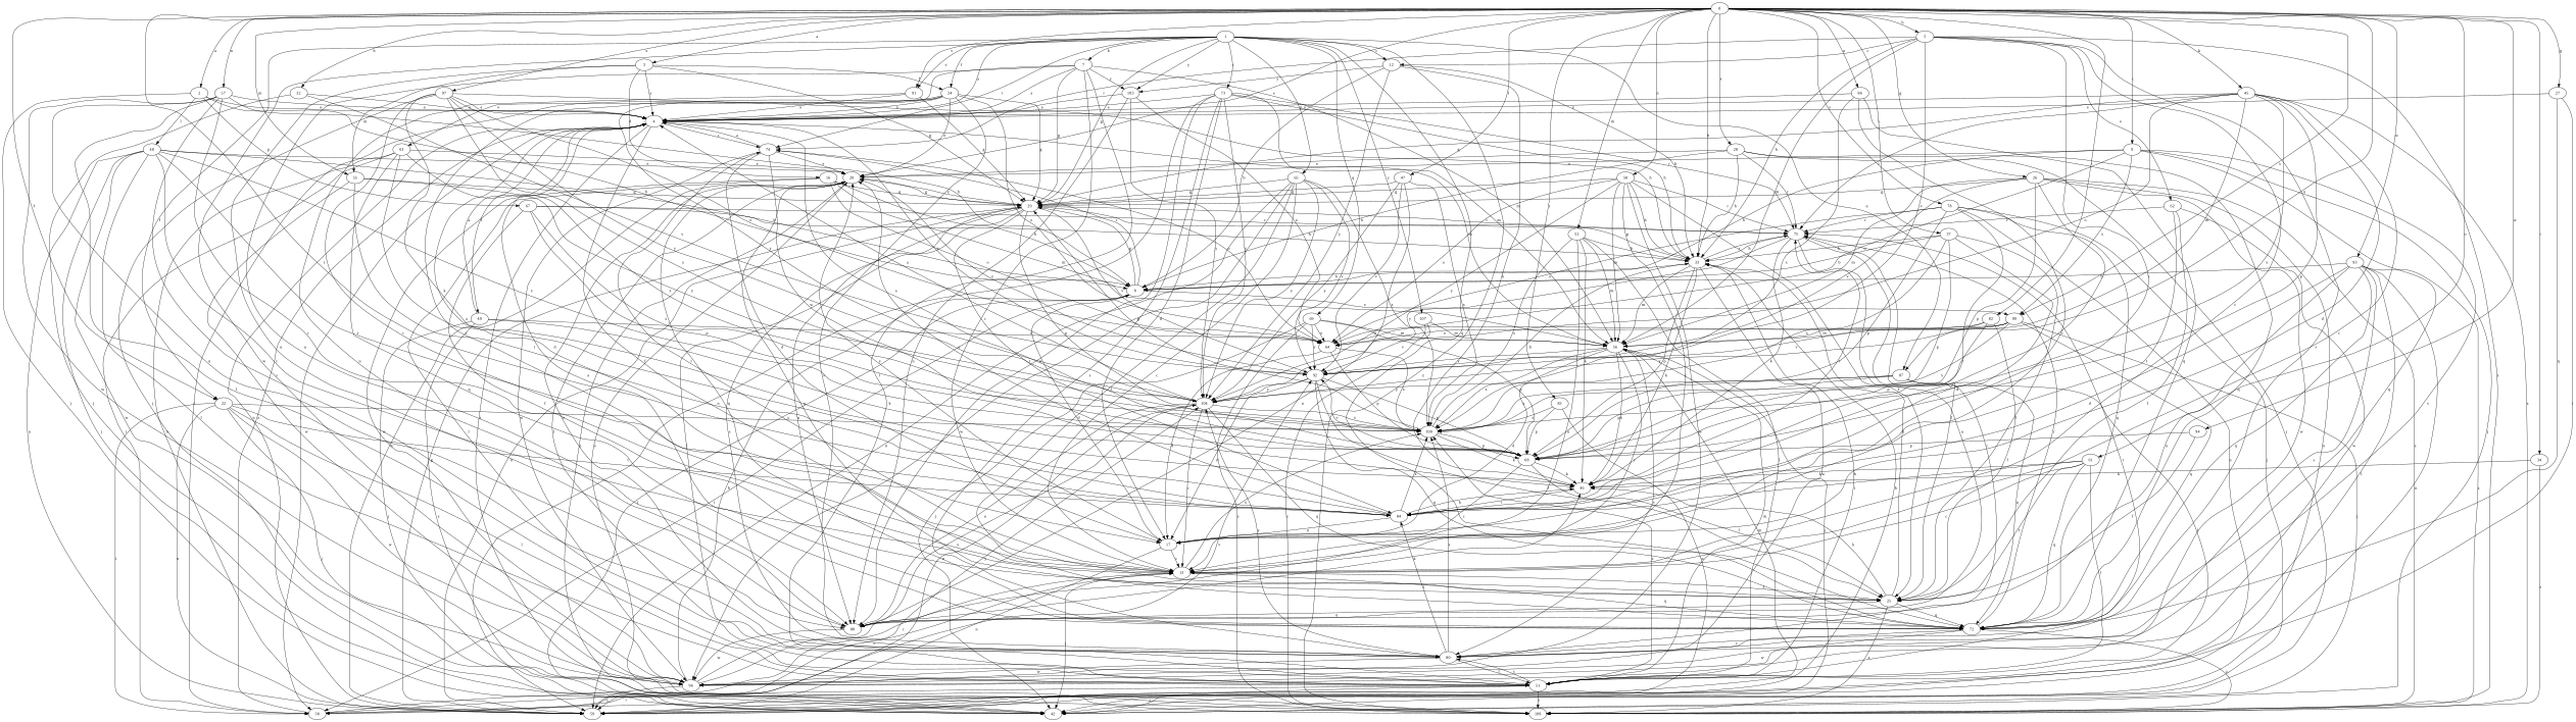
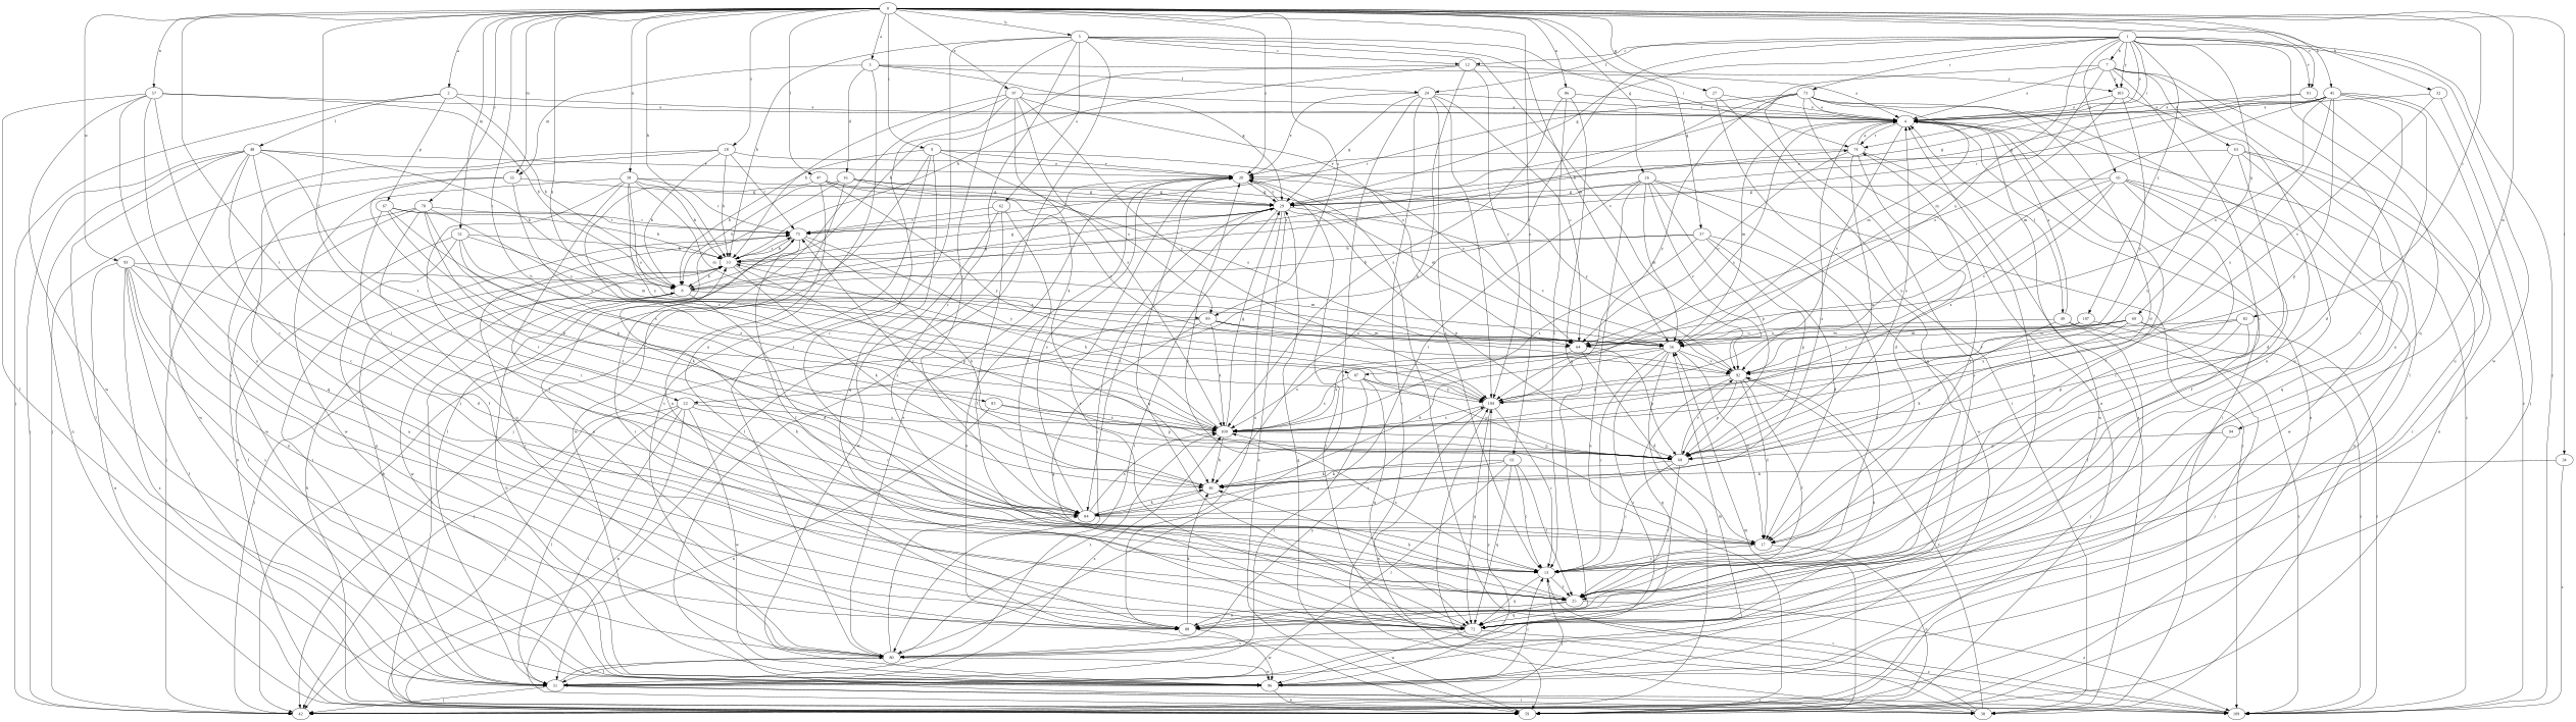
  strict digraph {
    fontname="Liberation Serif"
    node [fontname="Liberation Serif"]
    edge [fontname="Liberation Serif"]
    0
    2
    3
    5
    9
    20
    22
    26
    27
    32
    33
    34
    37
    45
    47
    52
    55
    57
    58
    61
    78
    82
    83
    84
    86
    87
    91
    93
    94
    97
    n31 [label=28]
    99
    4
    8
    42
    48
    67
    24
    29
    16
    88
    12
    74
    109
    56
    92
    13
    62
    80
    72
    64
    59
    51
    96
    38
    100
    68
    46
    75
    25
    17
    104
    1
    7
    65
    69
    73
    103
    107
    49
    63
    0 -> 2 [label=a]
    0 -> 3 [label=a]
    0 -> 5 [label=b]
    0 -> 9 [label=c]
    0 -> 20 [label=e]
    0 -> 22 [label=f]
    0 -> 26 [label=g]
    0 -> 27 [label=g]
    0 -> 32 [label=h]
    0 -> 33 [label=h]
    0 -> 34 [label=i]
    0 -> 37 [label=i]
    0 -> 45 [label=k]
    0 -> 47 [label=l]
    0 -> 52 [label=m]
    0 -> 55 [label=m]
    0 -> 57 [label=n]
    0 -> 58 [label=n]
    0 -> 61 [label=o]
    0 -> 78 [label=s]
    0 -> 82 [label=t]
    0 -> 83 [label=t]
    0 -> 84 [label=t]
    0 -> 86 [label=u]
    0 -> 87 [label=u]
    0 -> 91 [label=v]
    0 -> 93 [label=w]
    0 -> 94 [label=w]
    0 -> 97 [label=x]
    0 -> n31 [label=x]
    0 -> 99 [label=x]
    2 -> 4 [label=a]
    2 -> 8 [label=b]
    2 -> 42 [label=j]
    2 -> 48 [label=l]
    2 -> 67 [label=p]
    3 -> 55 [label=m]
    3 -> 4 [label=a]
    3 -> 24 [label=f]
    3 -> 29 [label=g]
    3 -> 16 [label=d]
    3 -> 88 [label=u]
    5 -> 33 [label=h]
    5 -> 84 [label=t]
    5 -> 12 [label=c]
    5 -> 74 [label=r]
    5 -> 109 [label=z]
    5 -> 56 [label=m]
    5 -> 92 [label=v]
    5 -> 13 [label=c]
    5 -> 62 [label=o]
    5 -> 80 [label=s]
    9 -> 20 [label=e]
    9 -> 99 [label=x]
    9 -> 8 [label=b]
    9 -> 42 [label=j]
    9 -> 80 [label=s]
    9 -> 72 [label=q]
    9 -> 64 [label=o]
    20 -> 29 [label=g]
    20 -> 109 [label=z]
    20 -> 72 [label=q]
    20 -> 59 [label=n]
    20 -> 51 [label=l]
    22 -> 84 [label=t]
    22 -> 42 [label=j]
    22 -> 59 [label=n]
    22 -> 51 [label=l]
    22 -> 96 [label=w]
    22 -> 38 [label=i]
    22 -> 100 [label=x]
    26 -> 84 [label=t]
    26 -> 29 [label=g]
    26 -> 109 [label=z]
    26 -> 56 [label=m]
    26 -> 92 [label=v]
    26 -> 59 [label=n]
    26 -> 96 [label=w]
    26 -> 68 [label=p]
    27 -> 4 [label=a]
    27 -> 72 [label=q]
    27 -> 38 [label=i]
    32 -> 4 [label=a]
    32 -> 42 [label=j]
    32 -> 92 [label=v]
    33 -> 8 [label=b]
    33 -> 29 [label=g]
    33 -> 56 [label=m]
    33 -> 96 [label=w]
    33 -> 68 [label=p]
    33 -> 46 [label=k]
    33 -> 75 [label=r]
    34 -> 109 [label=z]
    34 -> 46 [label=k]
    37 -> 33 [label=h]
    37 -> 8 [label=b]
    37 -> 100 [label=x]
    37 -> 68 [label=p]
    37 -> 25 [label=f]
    37 -> 17 [label=d]
    45 -> 4 [label=a]
    45 -> 29 [label=g]
    45 -> 109 [label=z]
    45 -> 56 [label=m]
    45 -> 13 [label=c]
    45 -> 64 [label=o]
    45 -> 100 [label=x]
    45 -> 68 [label=p]
    45 -> 75 [label=r]
    45 -> 17 [label=d]
    47 -> 29 [label=g]
    47 -> 88 [label=u]
    47 -> 92 [label=v]
    47 -> 100 [label=x]
    47 -> 104 [label=y]
    52 -> 33 [label=h]
    52 -> 88 [label=u]
    52 -> 56 [label=m]
    52 -> 51 [label=l]
    52 -> 100 [label=x]
    52 -> 46 [label=k]
    55 -> 84 [label=t]
    55 -> 29 [label=g]
    55 -> 96 [label=w]
    55 -> 104 [label=y]
    57 -> 4 [label=a]
    57 -> 8 [label=b]
    57 -> 88 [label=u]
    57 -> 13 [label=c]
    57 -> 80 [label=s]
    57 -> 51 [label=l]
    57 -> 96 [label=w]
    58 -> 33 [label=h]
    58 -> 29 [label=g]
    58 -> 56 [label=m]
    58 -> 13 [label=c]
    58 -> 64 [label=o]
    58 -> 96 [label=w]
    58 -> 75 [label=r]
    58 -> 25 [label=f]
    58 -> 104 [label=y]
    61 -> 84 [label=t]
    61 -> 13 [label=c]
    61 -> 72 [label=q]
    61 -> 51 [label=l]
    61 -> 46 [label=k]
    61 -> 25 [label=f]
    78 -> 84 [label=t]
    78 -> 42 [label=j]
    78 -> 72 [label=q]
    78 -> 64 [label=o]
    78 -> 59 [label=n]
    78 -> 68 [label=p]
    78 -> 75 [label=r]
    82 -> 64 [label=o]
    82 -> 68 [label=p]
    82 -> 25 [label=f]
    82 -> 104 [label=y]
    83 -> 59 [label=n]
    83 -> 100 [label=x]
    83 -> 68 [label=p]
    84 -> 20 [label=e]
    84 -> 4 [label=a]
    84 -> 100 [label=x]
    84 -> 46 [label=k]
    84 -> 17 [label=d]
    86 -> 4 [label=a]
    86 -> 13 [label=c]
    86 -> 72 [label=q]
    86 -> 100 [label=x]
    87 -> 72 [label=q]
    87 -> 51 [label=l]
    87 -> 100 [label=x]
    87 -> 68 [label=p]
    87 -> 104 [label=y]
    91 -> 4 [label=a]
    91 -> 29 [label=g]
    91 -> 88 [label=u]
    93 -> 8 [label=b]
    93 -> 88 [label=u]
    93 -> 109 [label=z]
    93 -> 80 [label=s]
    93 -> 72 [label=q]
    93 -> 59 [label=n]
    93 -> 51 [label=l]
    93 -> 17 [label=d]
    94 -> 68 [label=p]
    94 -> 25 [label=f]
    97 -> 33 [label=h]
    97 -> 4 [label=a]
    97 -> 42 [label=j]
    97 -> 13 [label=c]
    97 -> 64 [label=o]
    97 -> 100 [label=x]
    97 -> 46 [label=k]
    97 -> 104 [label=y]
    n31 -> 20 [label=e]
    n31 -> 33 [label=h]
    n31 -> 8 [label=b]
    n31 -> 42 [label=j]
    n31 -> 72 [label=q]
    n31 -> 75 [label=r]
    99 -> 42 [label=j]
    99 -> 56 [label=m]
    99 -> 92 [label=v]
    99 -> 72 [label=q]
    99 -> 64 [label=o]
    99 -> 100 [label=x]
    4 -> 74 [label=r]
    4 -> 109 [label=z]
    4 -> 56 [label=m]
    4 -> 92 [label=v]
    4 -> 59 [label=n]
    4 -> 38 [label=i]
    4 -> 25 [label=f]
    4 -> 49 [label=l]
    8 -> 99 [label=x]
    8 -> 42 [label=j]
    8 -> 29 [label=g]
    8 -> 74 [label=r]
    8 -> 38 [label=i]
    8 -> 17 [label=d]
    48 -> 20 [label=e]
    48 -> 84 [label=t]
    48 -> 8 [label=b]
    48 -> 42 [label=j]
    48 -> 13 [label=c]
    48 -> 59 [label=n]
    48 -> 51 [label=l]
    48 -> 96 [label=w]
    48 -> 100 [label=x]
    67 -> 33 [label=h]
    67 -> 100 [label=x]
    67 -> 68 [label=p]
    67 -> 75 [label=r]
    67 -> 25 [label=f]
    24 -> 20 [label=e]
    24 -> 4 [label=a]
    24 -> 29 [label=g]
    24 -> 13 [label=c]
    24 -> 80 [label=s]
    24 -> 64 [label=o]
    24 -> 38 [label=i]
    24 -> 104 [label=y]
    29 -> 20 [label=e]
    29 -> 84 [label=t]
    29 -> 88 [label=u]
    29 -> 92 [label=v]
    29 -> 80 [label=s]
    29 -> 59 [label=n]
    29 -> 51 [label=l]
    29 -> 68 [label=p]
    29 -> 75 [label=r]
    16 -> 8 [label=b]
    16 -> 29 [label=g]
    16 -> 56 [label=m]
    16 -> 64 [label=o]
    16 -> 51 [label=l]
    16 -> 96 [label=w]
    88 -> 96 [label=w]
    88 -> 46 [label=k]
    12 -> 33 [label=h]
    12 -> 8 [label=b]
    12 -> 46 [label=k]
    12 -> 104 [label=y]
    12 -> 103 [label=y]
    74 -> 20 [label=e]
    74 -> 4 [label=a]
    74 -> 64 [label=o]
    74 -> 96 [label=w]
    74 -> 68 [label=w]
    74 -> 17 [label=d]
    109 -> 20 [label=e]
    56 -> 42 [label=j]
    56 -> 92 [label=v]
    56 -> 13 [label=c]
    56 -> 80 [label=s]
    56 -> 100 [label=x]
    56 -> 46 [label=k]
    56 -> 17 [label=d]
    92 -> 20 [label=e]
    92 -> 72 [label=q]
    92 -> 68 [label=p]
    92 -> 25 [label=f]
    92 -> 17 [label=d]
    92 -> 104 [label=y]
    13 -> 42 [label=j]
    13 -> 74 [label=r]
    13 -> 72 [label=q]
    13 -> 100 [label=x]
    13 -> 25 [label=f]
    62 -> 84 [label=t]
    62 -> 96 [label=w]
    62 -> 75 [label=r]
    62 -> 25 [label=f]
    80 -> 20 [label=e]
    80 -> 84 [label=t]
    80 -> 51 [label=l]
    80 -> 96 [label=w]
    80 -> 100 [label=x]
    80 -> 75 [label=r]
    80 -> 104 [label=y]
    72 -> 20 [label=e]
    72 -> 4 [label=a]
    72 -> 109 [label=z]
    72 -> 80 [label=s]
    72 -> 96 [label=w]
    72 -> 75 [label=r]
    64 -> 100 [label=x]
    64 -> 68 [label=p]
    64 -> 17 [label=d]
    59 -> 33 [label=h]
    59 -> 29 [label=g]
    59 -> 56 [label=m]
    51 -> 33 [label=h]
    51 -> 42 [label=j]
    51 -> 109 [label=z]
    51 -> 56 [label=m]
    51 -> 80 [label=s]
    51 -> 38 [label=i]
    51 -> 100 [label=x]
    51 -> 75 [label=r]
    96 -> 8 [label=b]
    96 -> 13 [label=c]
    96 -> 59 [label=n]
    96 -> 104 [label=y]
    38 -> 4 [label=a]
    38 -> 92 [label=v]
    38 -> 13 [label=c]
    38 -> 104 [label=y]
    100 -> 33 [label=h]
    100 -> 29 [label=g]
    100 -> 68 [label=p]
    100 -> 46 [label=k]
    68 -> 4 [label=a]
    68 -> 92 [label=v]
    68 -> 13 [label=c]
    68 -> 46 [label=k]
    68 -> 25 [label=f]
    46 -> 84 [label=t]
    46 -> 75 [label=r]
    75 -> 33 [label=h]
    75 -> 88 [label=u]
    75 -> 46 [label=k]
    75 -> 25 [label=f]
    75 -> 104 [label=y]
    25 -> 33 [label=h]
    25 -> 88 [label=u]
    25 -> 109 [label=z]
    25 -> 72 [label=q]
    25 -> 46 [label=k]
    17 -> 20 [label=e]
    17 -> 13 [label=c]
    17 -> 59 [label=n]
    104 -> 4 [label=a]
-   104 -> 88 [label=u]
+   92 -> 88 [label=u]
    104 -> 13 [label=c]
    104 -> 72 [label=q]
    104 -> 59 [label=n]
    104 -> 100 [label=x]
    1 -> 22 [label=f]
    1 -> 87 [label=u]
    1 -> 91 [label=v]
    1 -> 4 [label=a]
    1 -> 24 [label=f]
    1 -> 29 [label=g]
    1 -> 12 [label=c]
    1 -> 74 [label=r]
    1 -> 109 [label=z]
    1 -> 72 [label=q]
    1 -> 96 [label=w]
    1 -> 7 [label=b]
    1 -> 65 [label=p]
    1 -> 69 [label=q]
    1 -> 73 [label=r]
    1 -> 103 [label=y]
    1 -> 107 [label=z]
    7 -> 4 [label=a]
    7 -> 29 [label=g]
    7 -> 88 [label=u]
    7 -> 56 [label=m]
    7 -> 13 [label=c]
    7 -> 51 [label=l]
    7 -> 103 [label=y]
    7 -> 63 [label=o]
    65 -> 29 [label=g]
    65 -> 92 [label=v]
    65 -> 13 [label=c]
    65 -> 59 [label=n]
    65 -> 96 [label=w]
    65 -> 100 [label=x]
    65 -> 25 [label=f]
    65 -> 104 [label=y]
    69 -> 42 [label=j]
    69 -> 109 [label=z]
    69 -> 56 [label=m]
    69 -> 92 [label=v]
    69 -> 64 [label=o]
    69 -> 68 [label=p]
    73 -> 33 [label=h]
    73 -> 4 [label=a]
    73 -> 88 [label=u]
    73 -> 56 [label=m]
    73 -> 80 [label=s]
    73 -> 59 [label=n]
    73 -> 75 [label=r]
    73 -> 17 [label=d]
    73 -> 104 [label=y]
    103 -> 4 [label=a]
    103 -> 88 [label=u]
    103 -> 64 [label=o]
    103 -> 104 [label=y]
    107 -> 109 [label=z]
    107 -> 56 [label=m]
    107 -> 92 [label=v]
    49 -> 4 [label=a]
    49 -> 42 [label=j]
    49 -> 109 [label=z]
    49 -> 64 [label=o]
    49 -> 46 [label=k]
    63 -> 20 [label=e]
    63 -> 72 [label=q]
    63 -> 59 [label=n]
    63 -> 38 [label=i]
    63 -> 100 [label=x]
    63 -> 17 [label=d]
  }
